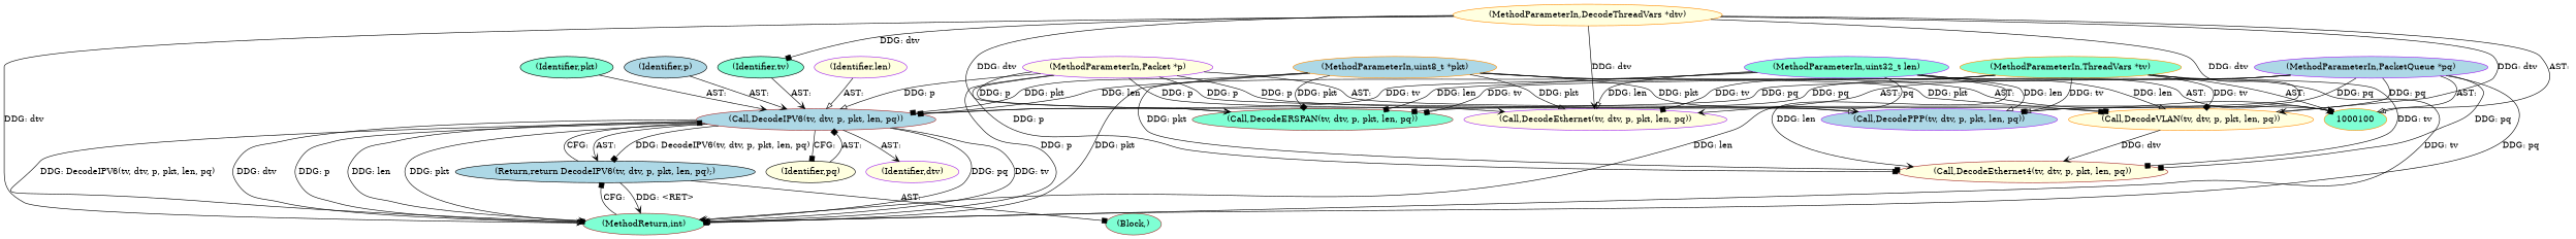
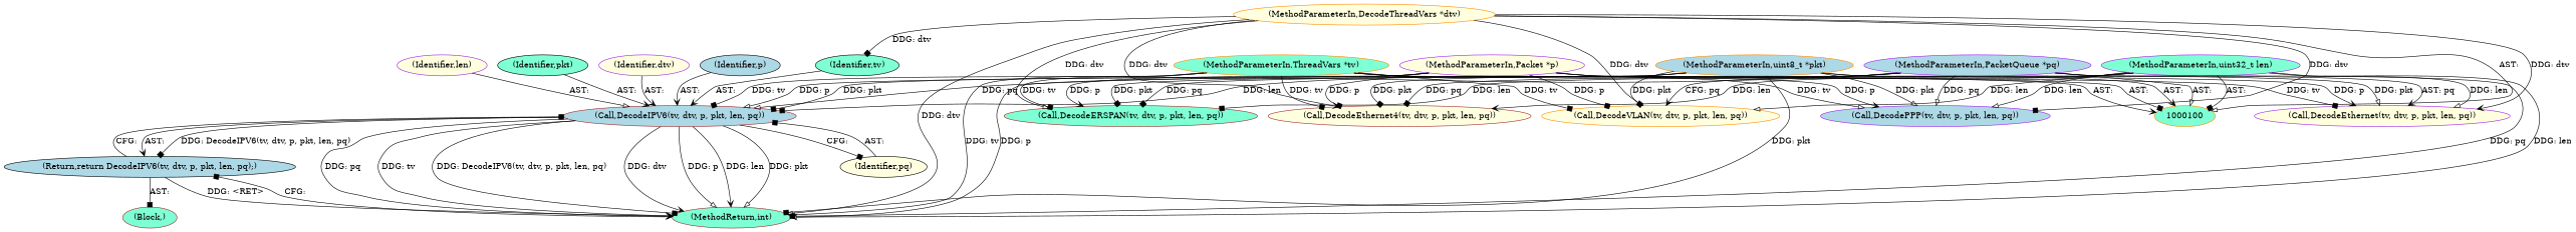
  digraph {
    node [color=purple fillcolor=aquamarine style=filled]
    edge [arrowhead=box]
    n1 [color=brown fillcolor=lightblue label="(Call,DecodeIPV6(tv, dtv, p, pkt, len, pq))"]
    n2 [color=black fillcolor=lightblue label="(Return,return DecodeIPV6(tv, dtv, p, pkt, len, pq);)"]
    n3 [color=brown label="(MethodReturn,int)"]
    n4 [color=black fillcolor=lightyellow label="(Identifier,pq)"]
    n5 [color=brown label="(Block,)"]
    n6 [color=darkorange label="(MethodParameterIn,ThreadVars *tv)"]
    n7 [color=brown label="(Call,DecodeERSPAN(tv, dtv, p, pkt, len, pq))"]
    n8 [fillcolor=lightyellow label="(Call,DecodeEthernet(tv, dtv, p, pkt, len, pq))"]
    n9 [fillcolor=lightblue label="(Call,DecodePPP(tv, dtv, p, pkt, len, pq))"]
    n10 [color=darkorange fillcolor=lightyellow label="(Call,DecodeVLAN(tv, dtv, p, pkt, len, pq))"]
    n11 [color=brown fillcolor=lightyellow label="(Call,DecodeEthernet4(tv, dtv, p, pkt, len, pq))"]
    1000100 [color=darkorange]
    n13 [color=darkorange fillcolor=lightyellow label="(MethodParameterIn,DecodeThreadVars *dtv)"]
    n14 [color=black label="(Identifier,tv)"]
    n15 [fillcolor=lightyellow label="(MethodParameterIn,Packet *p)"]
    n16 [color=darkorange fillcolor=lightblue label="(MethodParameterIn,uint8_t *pkt)"]
    n17 [label="(MethodParameterIn,uint32_t len)"]
    n18 [fillcolor=lightblue label="(MethodParameterIn,PacketQueue *pq)"]
    n19 [fillcolor=lightyellow label="(Identifier,len)"]
    n20 [color=black label="(Identifier,pkt)"]
    n21 [fillcolor=lightyellow label="(Identifier,dtv)"]
    n22 [color=black fillcolor=lightblue label="(Identifier,p)"]
    n1 -> n2 [arrowhead=vee label="AST: "]
    n1 -> n2 [label="DDG: DecodeIPV6(tv, dtv, p, pkt, len, pq)"]
    n1 -> n3 [arrowhead=vee label="DDG: pq"]
    n1 -> n3 [arrowhead=vee label="DDG: tv"]
    n1 -> n3 [label="DDG: DecodeIPV6(tv, dtv, p, pkt, len, pq)"]
    n1 -> n3 [arrowhead=vee label="DDG: dtv"]
    n1 -> n3 [arrowhead=onormal label="DDG: p"]
    n1 -> n3 [arrowhead=vee label="DDG: len"]
    n1 -> n3 [arrowhead=onormal label="DDG: pkt"]
    n1 -> n4 [label="CFG: "]
    n2 -> n1 [label="CFG: "]
    n2 -> n3 [arrowhead=vee label="DDG: <RET>"]
    n2 -> n5 [label="AST: "]
    n3 -> n2 [label="CFG: "]
    n4 -> n1 [label="AST: "]
    n6 -> n1 [label="DDG: tv"]
    n6 -> n3 [arrowhead=onormal label="DDG: tv"]
    n6 -> n7 [label="DDG: tv"]
    n6 -> n8 [label="DDG: tv"]
    n6 -> n9 [arrowhead=onormal label="DDG: tv"]
    n6 -> n10 [label="DDG: tv"]
    n6 -> n11 [label="DDG: tv"]
    n6 -> 1000100 [arrowhead=vee label="AST: "]
    n13 -> n3 [arrowhead=onormal label="DDG: dtv"]
    n13 -> n7 [arrowhead=onormal label="DDG: dtv"]
    n13 -> n8 [arrowhead=vee label="DDG: dtv"]
    n13 -> n9 [label="DDG: dtv"]
    n13 -> n10 [arrowhead=onormal label="DDG: dtv"]
-   n10 -> n11 [arrowhead=vee label="DDG: dtv"]
+   n13 -> n11 [arrowhead=vee label="DDG: dtv"]
    n13 -> 1000100 [arrowhead=onormal label="AST: "]
    n13 -> n14 [label="DDG: dtv"]
    n14 -> n1 [arrowhead=vee label="AST: "]
    n15 -> n1 [arrowhead=onormal label="DDG: p"]
    n15 -> n3 [arrowhead=onormal label="DDG: p"]
    n15 -> n7 [arrowhead=vee label="DDG: p"]
    n15 -> n8 [arrowhead=vee label="DDG: p"]
    n15 -> n9 [arrowhead=vee label="DDG: p"]
    n15 -> n10 [label="DDG: p"]
    n15 -> n11 [label="DDG: p"]
    n15 -> 1000100 [label="AST: "]
    n16 -> n1 [label="DDG: pkt"]
    n16 -> n3 [label="DDG: pkt"]
    n16 -> n7 [label="DDG: pkt"]
    n16 -> n8 [arrowhead=onormal label="DDG: pkt"]
    n16 -> n9 [arrowhead=onormal label="DDG: pkt"]
    n16 -> n10 [label="DDG: pkt"]
    n16 -> n11 [label="DDG: pkt"]
    n16 -> 1000100 [arrowhead=vee label="AST: "]
    n17 -> n1 [label="DDG: len"]
    n17 -> n3 [arrowhead=vee label="DDG: len"]
    n17 -> n7 [label="DDG: len"]
    n17 -> n8 [arrowhead=onormal label="DDG: len"]
    n17 -> n9 [arrowhead=onormal label="DDG: len"]
    n17 -> n10 [arrowhead=onormal label="DDG: len"]
    n17 -> n11 [arrowhead=vee label="DDG: len"]
    n17 -> 1000100 [label="AST: "]
    n18 -> n1 [arrowhead=onormal label="DDG: pq"]
    n18 -> n3 [label="DDG: pq"]
    n18 -> n7 [label="DDG: pq"]
    n18 -> n8 [arrowhead=vee label="AST: pq"]
    n18 -> n9 [arrowhead=onormal label="DDG: pq"]
-   n18 -> n10 [arrowhead=vee label="DDG: pq"]
+   n18 -> n10 [arrowhead=vee label="CFG: pq"]
    n18 -> n11 [label="DDG: pq"]
    n18 -> 1000100 [arrowhead=onormal label="AST: "]
    n19 -> n1 [arrowhead=onormal label="AST: "]
    n20 -> n1 [arrowhead=vee label="AST: "]
-   n1 -> n21 [arrowhead=vee label="AST: "]
+   n21 -> n1 [arrowhead=vee label="AST: "]
    n22 -> n1 [arrowhead=vee label="AST: "]
  }
